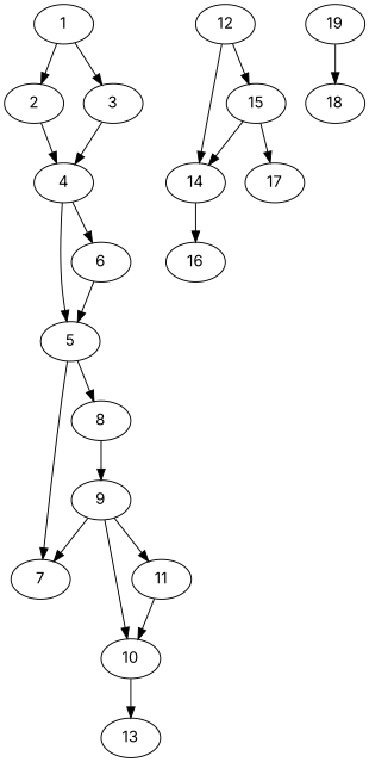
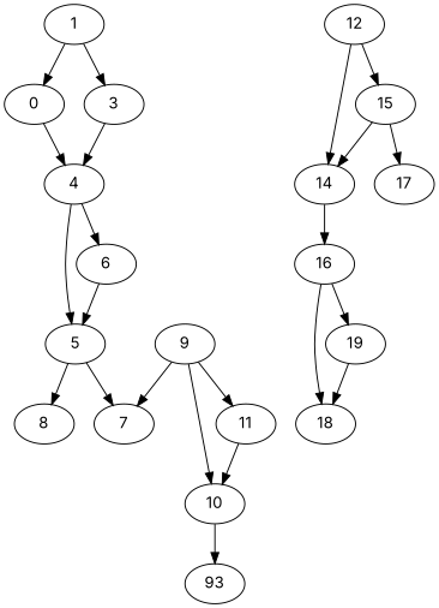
  digraph {
    fontname=Inter
    node [fontname=Inter]
    edge [fontname=Inter]
    1
-   2
+   2 [label=0]
    3
    4
    5
    6
    7
    8
    9
    10
    11
-   13
+   13 [label=93]
    12
    14
    15
    16
    17
    18
    19
    1 -> 2
    1 -> 3
    2 -> 4
    3 -> 4
    4 -> 5
    4 -> 6
    5 -> 7
    5 -> 8
    6 -> 5
-   8 -> 9
    9 -> 7
    9 -> 10
    9 -> 11
    10 -> 13
    11 -> 10
    12 -> 14
    12 -> 15
    14 -> 16
    15 -> 14
    15 -> 17
+   16 -> 18
+   16 -> 19
    19 -> 18
  }
